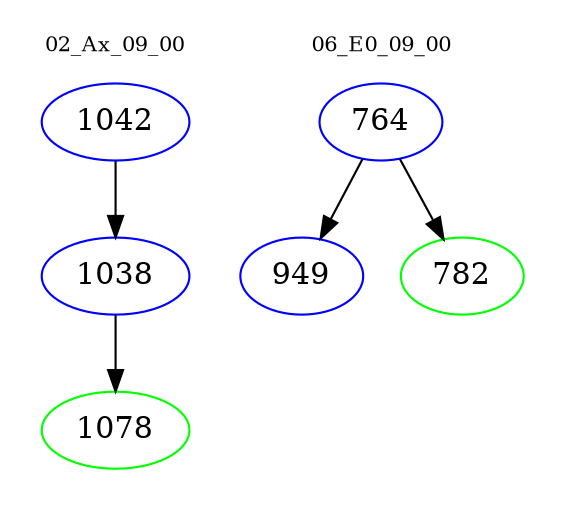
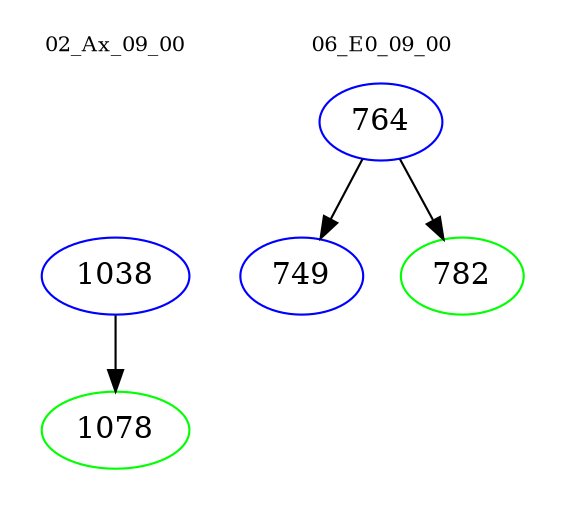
  digraph {
    node [color=blue]
    edge [color=black]
-   n1 [label=1042]
    n2 [label=1038]
    n3 [color=green label=1078]
    n4 [label=764]
-   n5 [label=949]
+   n5 [label=749]
    n6 [color=green label=782]
    subgraph cluster_1 {
      color=white
      fontsize=10
      label="02_Ax_09_00"
-     n1
      n2
      n3
    }
    subgraph cluster_2 {
      color=white
      fontsize=10
      label="06_E0_09_00"
      n4
      n5
      n6
    }
-   n1 -> n2
    n2 -> n3
    n4 -> n5
    n4 -> n6
  }
